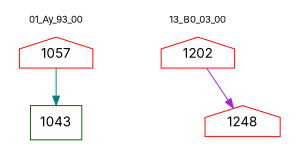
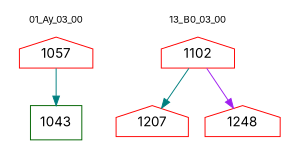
  digraph {
    fontname=Inter
    node [color=red fontname=Inter shape=house]
    edge [color=teal fontname=Inter]
    n1 [label=1057]
    n2 [color=darkgreen label=1043 shape=box]
-   n3 [label=1202]
+   n3 [label=1102]
+   n4 [label=1207]
    n5 [label=1248]
    subgraph cluster_1 {
      color=white
      fontsize=10
-     label="01_Ay_93_00"
+     label="01_Ay_03_00"
      n1
      n2
    }
    subgraph cluster_2 {
      color=white
      fontsize=10
      label="13_B0_03_00"
      n3
+     n4
      n5
    }
    n1 -> n2
+   n3 -> n4
    n3 -> n5 [color=purple]
  }
